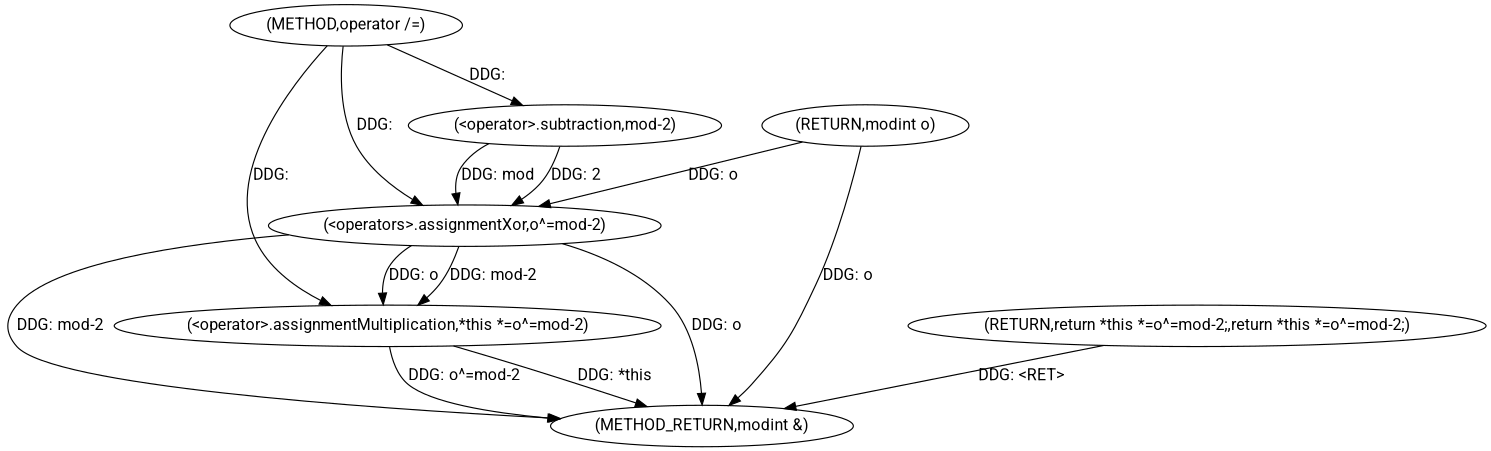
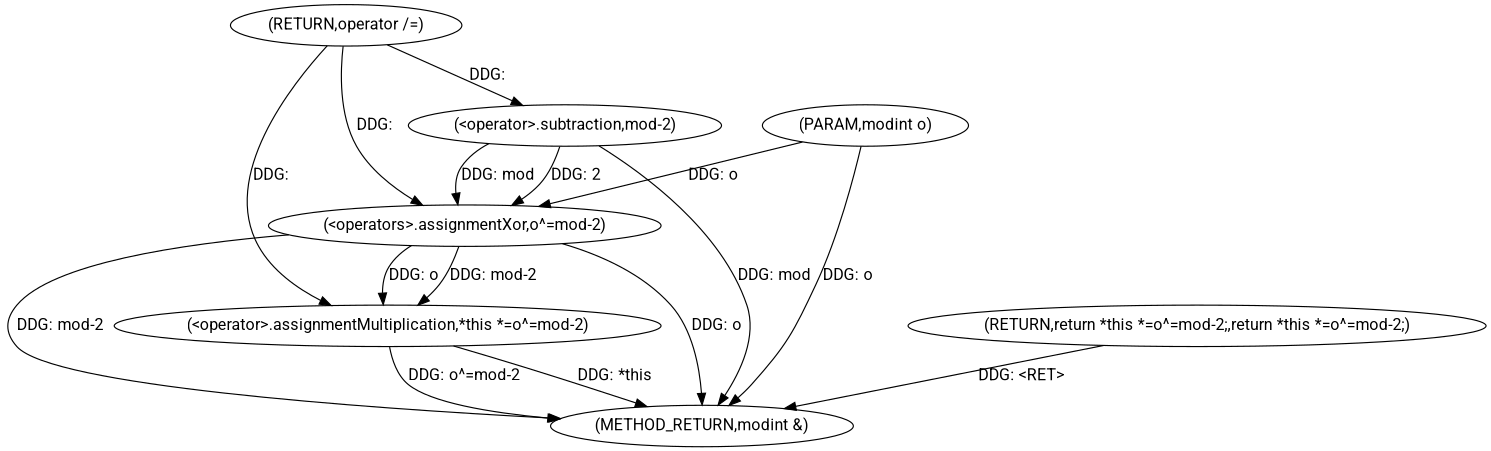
  digraph {
    fontname=Roboto
    node [fontname=Roboto]
    edge [fontname=Roboto]
-   n1 [label="(METHOD,operator /=)"]
+   n1 [label="(RETURN,operator /=)"]
    n2 [label="(<operators>.assignmentXor,o^=mod-2)"]
    n3 [label="(<operator>.subtraction,mod-2)"]
    n4 [label="(<operator>.assignmentMultiplication,*this *=o^=mod-2)"]
-   n5 [label="(RETURN,modint o)"]
+   n5 [label="(PARAM,modint o)"]
    n6 [label="(METHOD_RETURN,modint &)"]
    n7 [label="(RETURN,return *this *=o^=mod-2;,return *this *=o^=mod-2;)"]
    n1 -> n2 [label="DDG: "]
    n1 -> n3 [label="DDG: "]
    n1 -> n4 [label="DDG: "]
    n2 -> n4 [label="DDG: o"]
    n2 -> n4 [label="DDG: mod-2"]
    n2 -> n6 [label="DDG: o"]
    n2 -> n6 [label="DDG: mod-2"]
    n3 -> n2 [label="DDG: 2"]
    n3 -> n2 [label="DDG: mod"]
+   n3 -> n6 [label="DDG: mod"]
    n4 -> n6 [label="DDG: *this"]
    n4 -> n6 [label="DDG: o^=mod-2"]
    n5 -> n2 [label="DDG: o"]
    n5 -> n6 [label="DDG: o"]
    n7 -> n6 [label="DDG: <RET>"]
  }
